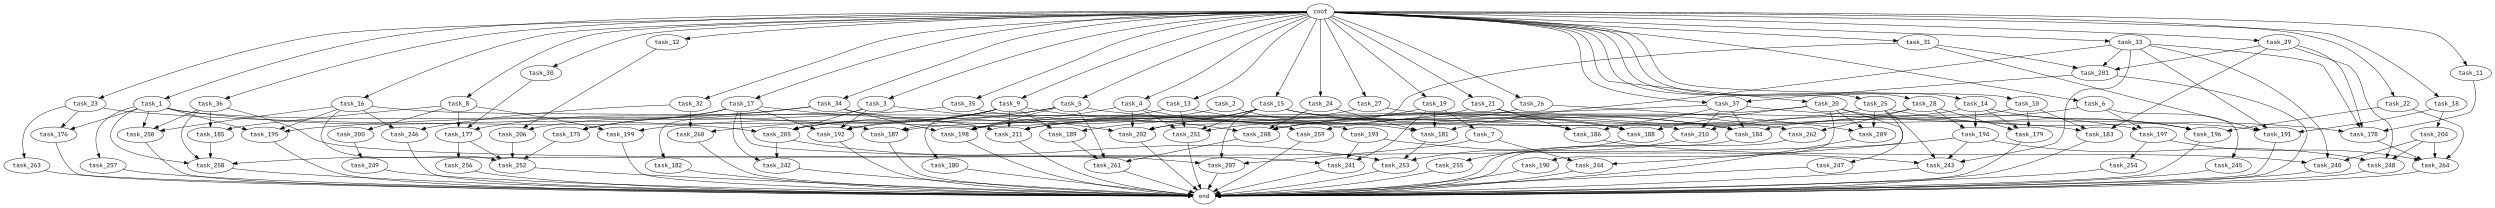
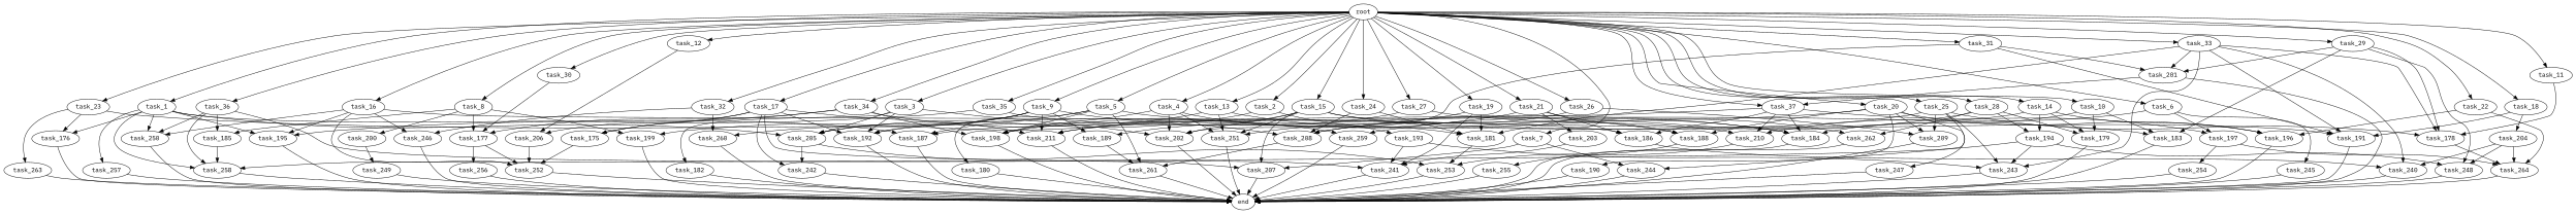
  digraph {
    fontname="IBM Plex Mono"
    node [fontname="IBM Plex Mono"]
    edge [fontname="IBM Plex Mono"]
    root
    task_1
    task_2
    task_3
    task_4
    task_5
    task_6
    task_7
    task_8
    task_9
    task_10
    task_11
    task_12
    task_13
    task_14
    task_15
    task_16
    task_17
    task_18
    task_19
    task_20
    task_21
    task_22
    task_23
    task_24
    task_25
    task_26
    task_27
    task_28
    task_29
    task_30
    task_31
    task_32
    task_33
    task_34
    task_35
    task_36
    task_37
    task_176
    task_187
    task_195
    task_205
    task_250
    task_257
    task_258
    task_193
    task_182
    task_192
    task_202
    task_181
    task_198
    task_251
    task_180
    task_188
    task_261
    task_197
    task_210
    task_245
    task_207
    task_244
    task_177
    task_185
    task_199
    task_200
    task_189
    task_208
    task_211
    task_260
    task_179
    task_183
    task_184
    task_178
    task_206
    task_194
    task_196
    task_191
    task_186
    task_246
    task_252
    task_175
    task_242
    task_204
    task_241
    task_190
    task_209
    task_247
+   task_203
    task_264
    task_263
    task_243
    task_262
    task_259
    task_201
    task_248
    task_240
    end
    task_253
    task_255
    task_254
    task_256
    task_249
    root -> task_1
+   root -> task_2
    root -> task_3
    root -> task_4
    root -> task_5
    root -> task_6
-   task_19 -> task_7
+   root -> task_7
    root -> task_8
    root -> task_9
    root -> task_10
    root -> task_11
    root -> task_12
    root -> task_13
    root -> task_14
    root -> task_15
    root -> task_16
    root -> task_17
    root -> task_18
    root -> task_19
    root -> task_20
    root -> task_21
    root -> task_22
    root -> task_23
    root -> task_24
    root -> task_25
    root -> task_26
    root -> task_27
    root -> task_28
    root -> task_29
    root -> task_30
    root -> task_31
    root -> task_32
    root -> task_33
    root -> task_34
    root -> task_35
    root -> task_36
    root -> task_37
    task_1 -> task_176
    task_1 -> task_187
    task_1 -> task_195
    task_1 -> task_205
    task_1 -> task_250
    task_1 -> task_257
    task_1 -> task_258
    task_2 -> task_205
    task_2 -> task_193
    task_3 -> task_205
    task_3 -> task_182
    task_3 -> task_192
    task_3 -> task_202
    task_4 -> task_202
    task_4 -> task_181
    task_4 -> task_198
    task_4 -> task_251
    task_5 -> task_187
    task_5 -> task_198
    task_5 -> task_180
    task_5 -> task_188
    task_5 -> task_261
    task_6 -> task_197
    task_6 -> task_210
    task_6 -> task_245
    task_7 -> task_207
    task_7 -> task_244
    task_8 -> task_177
    task_8 -> task_185
    task_8 -> task_199
    task_8 -> task_200
    task_9 -> task_205
    task_9 -> task_192
    task_9 -> task_189
    task_9 -> task_208
    task_9 -> task_211
    task_9 -> task_260
    task_10 -> task_179
    task_10 -> task_183
    task_10 -> task_184
    task_11 -> task_178
    task_12 -> task_206
    task_13 -> task_251
    task_13 -> task_199
    task_13 -> task_184
    task_14 -> task_192
    task_14 -> task_179
    task_14 -> task_194
    task_14 -> task_196
    task_15 -> task_202
    task_15 -> task_251
    task_15 -> task_207
    task_15 -> task_189
    task_15 -> task_184
    task_15 -> task_191
    task_16 -> task_195
    task_16 -> task_250
    task_16 -> task_186
    task_16 -> task_246
    task_16 -> task_252
    task_17 -> task_192
    task_17 -> task_207
    task_17 -> task_211
    task_17 -> task_206
    task_17 -> task_175
    task_17 -> task_242
    task_18 -> task_191
    task_18 -> task_204
    task_19 -> task_181
    task_19 -> task_251
    task_19 -> task_241
    task_20 -> task_188
    task_20 -> task_208
    task_20 -> task_196
    task_20 -> task_190
    task_20 -> task_209
    task_20 -> task_247
    task_21 -> task_198
    task_21 -> task_188
    task_21 -> task_186
+   task_21 -> task_203
    task_22 -> task_196
    task_22 -> task_264
    task_23 -> task_176
    task_23 -> task_183
    task_23 -> task_263
    task_24 -> task_181
    task_24 -> task_208
    task_25 -> task_187
    task_25 -> task_258
    task_25 -> task_178
    task_25 -> task_209
    task_25 -> task_243
    task_26 -> task_208
    task_26 -> task_209
    task_27 -> task_211
    task_27 -> task_262
    task_28 -> task_179
    task_28 -> task_194
    task_28 -> task_262
    task_28 -> task_259
    task_29 -> task_183
    task_29 -> task_178
    task_29 -> task_201
    task_29 -> task_248
    task_30 -> task_177
    task_31 -> task_202
    task_31 -> task_191
    task_31 -> task_201
    task_32 -> task_260
    task_32 -> task_246
    task_33 -> task_181
    task_33 -> task_178
    task_33 -> task_191
    task_33 -> task_243
    task_33 -> task_201
    task_33 -> task_240
    task_34 -> task_198
    task_34 -> task_177
    task_34 -> task_175
    task_34 -> task_259
    task_35 -> task_195
    task_35 -> task_210
    task_36 -> task_250
    task_36 -> task_258
    task_36 -> task_185
    task_36 -> task_241
    task_37 -> task_197
    task_37 -> task_210
    task_37 -> task_211
    task_37 -> task_184
    task_37 -> task_186
    task_176 -> end
    task_187 -> end
    task_195 -> end
    task_205 -> task_242
    task_205 -> task_253
    task_250 -> end
    task_257 -> end
    task_258 -> end
    task_193 -> task_241
    task_193 -> task_243
    task_182 -> end
    task_192 -> end
    task_202 -> end
    task_181 -> task_253
    task_198 -> end
    task_251 -> end
    task_180 -> end
    task_188 -> task_255
    task_261 -> end
    task_197 -> task_264
    task_197 -> task_254
    task_210 -> task_253
    task_245 -> end
    task_207 -> end
    task_244 -> end
    task_177 -> task_252
    task_177 -> task_256
    task_185 -> task_258
    task_199 -> end
    task_200 -> task_249
    task_189 -> task_261
    task_208 -> task_261
    task_211 -> end
    task_260 -> end
    task_179 -> end
    task_183 -> end
    task_184 -> end
    task_178 -> task_264
    task_206 -> task_252
    task_194 -> task_244
    task_194 -> task_243
    task_194 -> task_248
    task_196 -> end
    task_191 -> end
    task_186 -> task_240
    task_246 -> end
    task_252 -> end
    task_175 -> task_252
    task_242 -> end
    task_204 -> task_264
    task_204 -> task_248
    task_204 -> task_240
    task_241 -> end
    task_190 -> end
    task_209 -> end
    task_247 -> end
+   task_203 -> task_241
    task_264 -> end
    task_263 -> end
    task_243 -> end
    task_262 -> end
    task_259 -> end
    task_201 -> task_37
    task_201 -> end
    task_248 -> end
    task_240 -> end
    task_253 -> end
    task_255 -> end
    task_254 -> end
    task_256 -> end
    task_249 -> end
  }
